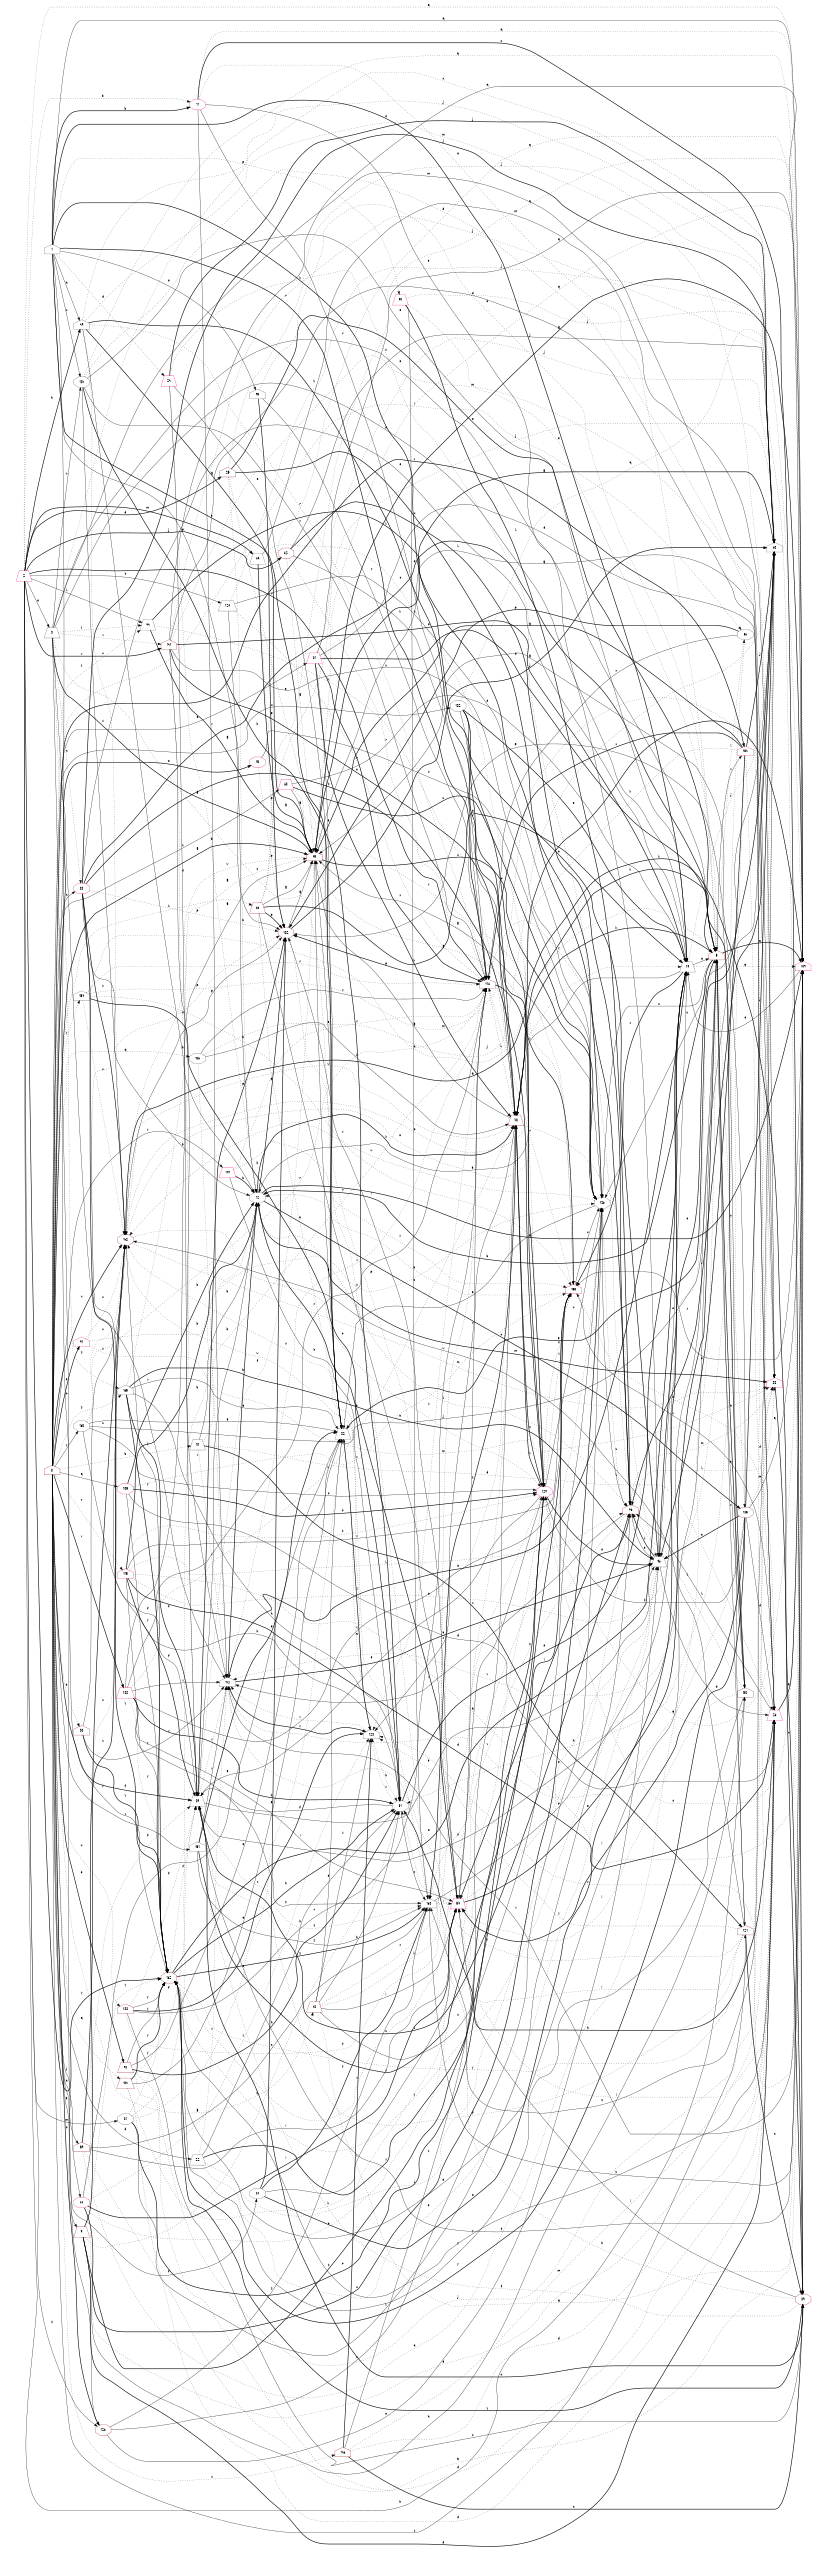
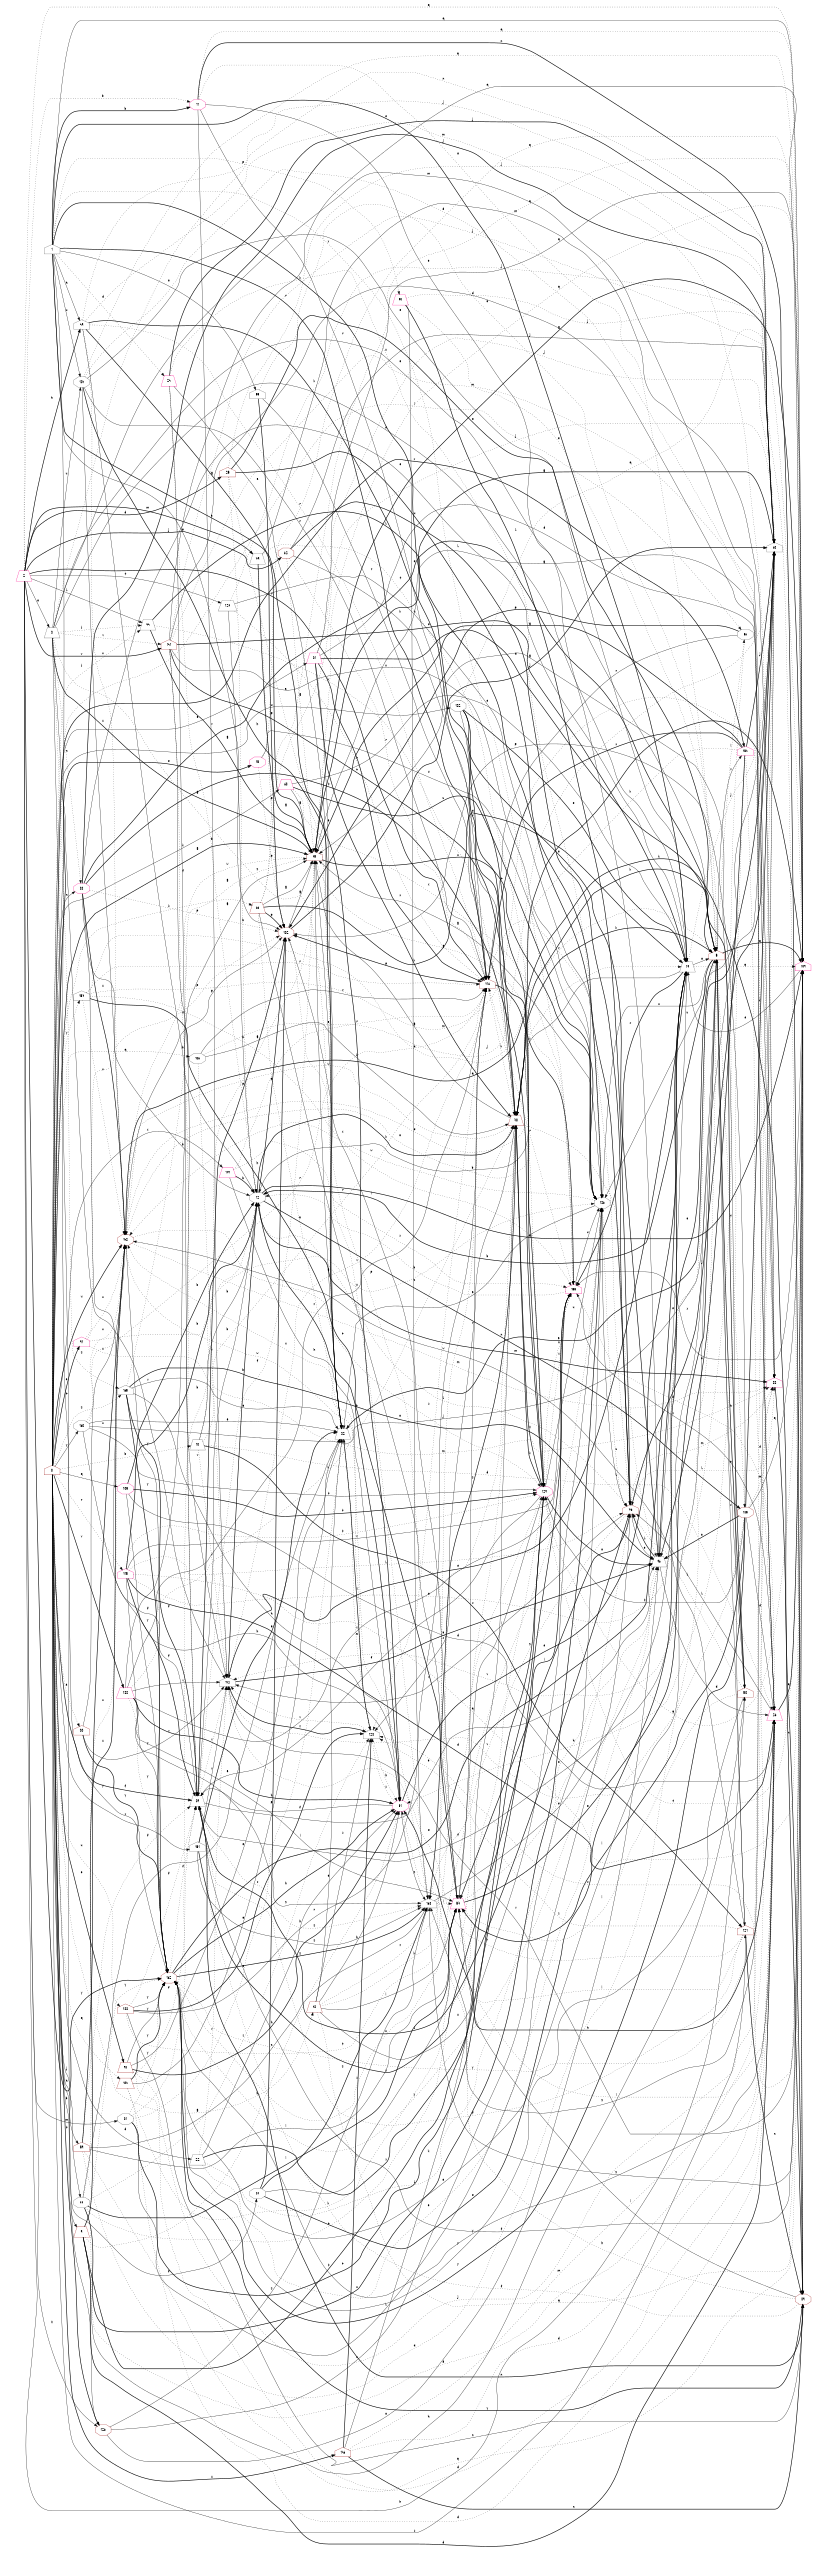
  strict digraph {
    fontname="Patrick Hand"
    rankdir=LR
    node [color=gray40 fontname="Patrick Hand" shape=house]
    edge [fontname="Patrick Hand" style=dotted]
    0 [color=brown]
    9 [color=brown shape=trapezium]
    10 [shape=trapezium]
    15 [color=deeppink shape=octagon]
    22 [shape=trapezium]
    30 [color=brown]
    31 [color=deeppink shape=trapezium]
    37 [shape=octagon]
    39 [shape=trapezium]
    43 [color=brown shape=trapezium]
    45 [color=brown]
-   47 [color=deeppink shape=octagon]
+   47 [shape=octagon]
    56 [shape=octagon]
    59 [color=brown]
    66 [color=brown shape=trapezium]
    68 [color=deeppink shape=trapezium]
    74 [shape=trapezium]
    88 [color=deeppink shape=octagon]
    91 [color=deeppink]
    93 [color=brown shape=trapezium]
    104 [color=brown shape=trapezium]
    105 [color=deeppink shape=octagon]
    106 [shape=octagon]
    115 [color=deeppink]
    121 [color=brown]
    126 [color=brown shape=octagon]
    132 [shape=octagon]
    133 [color=brown]
    138 [color=deeppink shape=trapezium]
    146 [color=brown]
    148 [color=brown shape=octagon]
    149 [color=deeppink shape=trapezium]
    151
    154 [color=deeppink]
    157
    160 [shape=octagon]
    165
    50 [color=brown]
    162 [color=brown shape=octagon]
    26 [color=deeppink shape=trapezium]
-   51 [shape=octagon]
+   51 [color=deeppink shape=octagon]
    129 [color=deeppink shape=octagon]
    116 [color=brown]
    142
    12 [shape=octagon]
    102 [color=brown shape=octagon]
    109 [color=deeppink]
    136 [shape=octagon]
    96 [shape=trapezium]
    76 [color=brown]
    155 [color=deeppink]
    32 [shape=trapezium]
    70 [color=brown shape=trapezium]
    5 [color=brown]
    63
    19 [shape=trapezium]
    168
    57 [color=deeppink shape=trapezium]
    89 [color=brown shape=octagon]
    123
    83 [color=deeppink]
    1
    11 [color=deeppink shape=octagon]
    24 [color=deeppink shape=trapezium]
    49
-   95
+   95 [label=55]
    99 [color=deeppink shape=trapezium]
    134 [shape=octagon]
    2 [color=deeppink shape=trapezium]
    3 [shape=trapezium]
    25 [color=brown]
    62 [color=brown shape=octagon]
    79 [shape=trapezium]
    81 [shape=octagon]
    127 [shape=trapezium]
    141 [color=brown]
    135 [color=brown shape=octagon]
    0 -> 9 [label=b style=solid]
    0 -> 10 [label=b]
    0 -> 15 [label=c style=bold]
    0 -> 22 [label=d style=solid]
    0 -> 30 [label=e]
    0 -> 31 [label=e style=solid]
    0 -> 37 [label=f style=solid]
    0 -> 39 [label=f style=bold]
    0 -> 43 [label=g]
    0 -> 45 [label=g style=bold]
    0 -> 47 [label=h style=solid]
    0 -> 56 [label=i]
    0 -> 59 [label=j style=solid]
    0 -> 66 [label=k]
    0 -> 68 [label=k style=solid]
    0 -> 74 [label=l]
    0 -> 88 [label=n style=solid]
    0 -> 91 [label=o style=bold]
    0 -> 93 [label=o style=bold]
    0 -> 104 [label=q]
    0 -> 105 [label=q style=solid]
    0 -> 106 [label=q]
    0 -> 115 [label=r]
    0 -> 121 [label=s style=solid]
    0 -> 126 [label=t style=bold]
    0 -> 132 [label=u style=solid]
    0 -> 133 [label=u]
    0 -> 138 [label=v style=bold]
-   0 -> 146 [label=w]
+   0 -> 146 [label=w style=bold]
    0 -> 148 [label=w style=bold]
    0 -> 149 [label=x style=solid]
    0 -> 151 [label=x style=solid]
    0 -> 154 [label=x style=bold]
    0 -> 157 [label=y]
    0 -> 160 [label=y style=solid]
    0 -> 165 [label=z]
    9 -> 148 [label=w style=bold]
    9 -> 50 [label=h style=solid]
    9 -> 162 [label=y]
    9 -> 26 [label=d style=bold]
    9 -> 51 [label=h]
    9 -> 129 [label=t style=bold]
+   10 -> 45 [label=g]
    10 -> 121 [label=s style=bold]
    10 -> 26 [label=d]
    10 -> 116 [label=r]
    10 -> 142 [label=v]
    10 -> 12 [label=b style=solid]
    15 -> 102 [label=p]
    15 -> 109 [label=q]
    15 -> 136 [label=u style=solid]
    22 -> 51 [label=h style=solid]
    22 -> 142 [label=v]
    22 -> 96 [label=o]
    22 -> 76 [label=l]
    22 -> 155 [label=x style=bold]
    30 -> 148 [label=w style=solid]
    30 -> 162 [label=y style=bold]
    30 -> 142 [label=v style=solid]
    31 -> 26 [label=d style=solid]
    31 -> 116 [label=r style=bold]
    31 -> 109 [label=q style=solid]
    31 -> 32 [label=e style=solid]
    31 -> 70 [label=k style=bold]
    31 -> 5 [label=a style=bold]
    31 -> 63 [label=j]
    37 -> 102 [label=p style=bold]
    37 -> 19 [label=c style=bold]
    37 -> 168 [label=z style=bold]
    37 -> 57 [label=i style=solid]
    39 -> 142 [label=v]
    39 -> 12 [label=b style=solid]
    39 -> 102 [label=p style=bold]
    39 -> 96 [label=o style=solid]
    39 -> 76 [label=l style=bold]
    39 -> 168 [label=z]
    39 -> 89 [label=n style=bold]
    43 -> 51 [label=h style=solid]
    43 -> 116 [label=r]
    43 -> 109 [label=q]
    43 -> 136 [label=u style=solid]
    43 -> 32 [label=e style=solid]
    43 -> 70 [label=k]
    43 -> 57 [label=i style=solid]
    43 -> 123 [label=s style=solid]
    45 -> 39 [label=f]
    45 -> 148 [label=w]
    45 -> 109 [label=q]
    45 -> 136 [label=u style=bold]
    45 -> 32 [label=e style=solid]
    47 -> 148 [label=w]
    47 -> 26 [label=d]
    47 -> 129 [label=t]
    47 -> 136 [label=u style=bold]
    47 -> 32 [label=e style=solid]
    47 -> 57 [label=i style=bold]
    47 -> 123 [label=s]
    56 -> 116 [label=r style=solid]
    56 -> 142 [label=v]
    56 -> 102 [label=p style=bold]
    59 -> 39 [label=f]
    59 -> 148 [label=w style=bold]
    59 -> 109 [label=q]
    59 -> 5 [label=a]
    59 -> 168 [label=z style=solid]
    59 -> 57 [label=i style=solid]
    66 -> 45 [label=g style=solid]
    66 -> 102 [label=p style=bold]
    66 -> 109 [label=q]
    66 -> 32 [label=e]
    66 -> 63 [label=j]
    66 -> 19 [label=c style=bold]
    66 -> 57 [label=i style=solid]
    68 -> 45 [label=g style=solid]
    68 -> 136 [label=u style=bold]
    68 -> 155 [label=x]
    68 -> 19 [label=c style=solid]
    74 -> 45 [label=g style=bold]
    74 -> 76 [label=l style=bold]
    74 -> 70 [label=k]
    88 -> 39 [label=f style=solid]
    88 -> 148 [label=w style=bold]
-   88 -> 162 [label=y style=bold]
    88 -> 129 [label=t style=bold]
    88 -> 12 [label=b style=solid]
    88 -> 102 [label=p]
    88 -> 5 [label=a style=bold]
    88 -> 63 [label=j style=bold]
    88 -> 19 [label=c style=solid]
    91 -> 148 [label=w]
    91 -> 102 [label=p]
    91 -> 136 [label=u]
    91 -> 83 [label=m]
    93 -> 162 [label=y style=solid]
    93 -> 26 [label=d]
    93 -> 51 [label=h style=bold]
    93 -> 32 [label=e style=solid]
    93 -> 63 [label=j]
    104 -> 39 [label=f]
    104 -> 162 [label=y style=bold]
    104 -> 26 [label=d]
    104 -> 32 [label=e style=solid]
    104 -> 70 [label=k]
    105 -> 162 [label=y style=solid]
    105 -> 26 [label=d style=solid]
    105 -> 129 [label=t style=bold]
    105 -> 12 [label=b style=bold]
-   105 -> 155 [label=x]
+   1 -> 155 [label=x]
    106 -> 116 [label=r style=solid]
    106 -> 142 [label=v]
    106 -> 70 [label=k style=solid]
    106 -> 63 [label=j]
    115 -> 39 [label=f style=bold]
    115 -> 162 [label=y style=solid]
    115 -> 26 [label=d style=bold]
    115 -> 129 [label=t]
    115 -> 12 [label=b style=bold]
    115 -> 109 [label=q]
    115 -> 76 [label=l]
    115 -> 155 [label=x style=solid]
    115 -> 5 [label=a]
    121 -> 39 [label=f]
    121 -> 45 [label=g style=solid]
    121 -> 148 [label=w style=solid]
    121 -> 142 [label=v]
    121 -> 57 [label=i]
    121 -> 89 [label=n style=bold]
    121 -> 123 [label=s]
    126 -> 136 [label=u style=solid]
    126 -> 96 [label=o style=solid]
    126 -> 168 [label=z style=solid]
    132 -> 129 [label=t style=bold]
    132 -> 116 [label=r style=solid]
    132 -> 109 [label=q]
    132 -> 96 [label=o style=bold]
    132 -> 19 [label=c style=bold]
    133 -> 39 [label=f]
    133 -> 162 [label=y style=solid]
    133 -> 129 [label=t]
    133 -> 116 [label=r style=solid]
    133 -> 89 [label=n style=solid]
    133 -> 123 [label=s style=bold]
    138 -> 45 [label=g style=solid]
    138 -> 162 [label=y]
    138 -> 51 [label=h style=bold]
    138 -> 116 [label=r style=solid]
    138 -> 142 [label=v style=solid]
    138 -> 155 [label=x style=solid]
    138 -> 70 [label=k]
    138 -> 168 [label=z style=solid]
    138 -> 57 [label=i style=solid]
    146 -> 26 [label=d]
    146 -> 70 [label=k style=solid]
    146 -> 89 [label=n style=bold]
    146 -> 123 [label=s style=bold]
    146 -> 83 [label=m]
    148 -> 162 [label=y style=solid]
    148 -> 129 [label=t]
    148 -> 102 [label=p style=solid]
    148 -> 109 [label=q style=bold]
    148 -> 96 [label=o]
    148 -> 19 [label=c]
    148 -> 83 [label=m]
    149 -> 51 [label=h style=solid]
    149 -> 116 [label=r]
    149 -> 12 [label=b style=bold]
    149 -> 155 [label=x]
    151 -> 142 [label=v style=solid]
    151 -> 155 [label=x style=bold]
    151 -> 32 [label=e style=bold]
    151 -> 168 [label=z style=solid]
    154 -> 45 [label=g style=bold]
    154 -> 26 [label=d]
    154 -> 51 [label=h]
    154 -> 116 [label=r style=bold]
    154 -> 96 [label=o style=bold]
    154 -> 70 [label=k]
    154 -> 63 [label=j style=bold]
    157 -> 148 [label=w]
    157 -> 51 [label=h style=bold]
    157 -> 116 [label=r]
    157 -> 155 [label=x]
    157 -> 5 [label=a]
    157 -> 83 [label=m]
    160 -> 148 [label=w]
    160 -> 51 [label=h style=solid]
    160 -> 129 [label=t style=solid]
    160 -> 116 [label=r]
    160 -> 32 [label=e style=solid]
    160 -> 63 [label=j style=solid]
    165 -> 39 [label=f style=bold]
    165 -> 45 [label=g]
    165 -> 162 [label=y style=bold]
    165 -> 51 [label=h style=solid]
    165 -> 96 [label=o style=bold]
    165 -> 32 [label=e style=solid]
    50 -> 162 [label=y style=solid]
    50 -> 76 [label=l]
    50 -> 70 [label=k style=bold]
    50 -> 5 [label=a style=solid]
    50 -> 57 [label=i]
    162 -> 39 [label=f]
    162 -> 51 [label=h style=bold]
    162 -> 136 [label=u]
    162 -> 5 [label=a style=solid]
    162 -> 19 [label=c style=bold]
    162 -> 168 [label=z style=bold]
    26 -> 162 [label=y style=solid]
    26 -> 51 [label=h style=bold]
    26 -> 109 [label=q style=bold]
    26 -> 76 [label=l style=solid]
    26 -> 155 [label=x style=solid]
    26 -> 57 [label=i]
    51 -> 39 [label=f style=solid]
    51 -> 19 [label=c style=bold]
    51 -> 168 [label=z style=solid]
    51 -> 123 [label=s]
    129 -> 39 [label=f style=solid]
    129 -> 109 [label=q]
    129 -> 136 [label=u style=solid]
    129 -> 96 [label=o style=bold]
    129 -> 155 [label=x]
    129 -> 70 [label=k style=bold]
    129 -> 57 [label=i style=solid]
    116 -> 142 [label=v]
    116 -> 102 [label=p style=bold]
    116 -> 155 [label=x style=bold]
    116 -> 70 [label=k]
    116 -> 123 [label=s]
    142 -> 12 [label=b style=bold]
    142 -> 96 [label=o style=bold]
    142 -> 19 [label=c style=bold]
    142 -> 123 [label=s style=bold]
    12 -> 102 [label=p style=bold]
    12 -> 109 [label=q style=bold]
    12 -> 76 [label=l]
    12 -> 70 [label=k style=bold]
    12 -> 83 [label=m style=bold]
    12 -> 135 [label=n style=bold]
    102 -> 45 [label=g style=solid]
    102 -> 63 [label=j style=bold]
    102 -> 57 [label=i style=solid]
    109 -> 39 [label=f style=solid]
    109 -> 45 [label=g style=bold]
    109 -> 129 [label=t]
    109 -> 142 [label=v style=solid]
    109 -> 155 [label=x style=solid]
    109 -> 19 [label=c style=solid]
    109 -> 168 [label=z style=solid]
    109 -> 123 [label=s]
    136 -> 45 [label=g style=solid]
    136 -> 148 [label=w]
    136 -> 76 [label=l style=solid]
    136 -> 32 [label=e style=solid]
    96 -> 162 [label=y]
    96 -> 26 [label=d style=solid]
    96 -> 76 [label=l style=bold]
    96 -> 19 [label=c style=solid]
    76 -> 116 [label=r]
    76 -> 142 [label=v style=solid]
    76 -> 136 [label=u]
    76 -> 96 [label=o style=solid]
    76 -> 63 [label=j style=bold]
    76 -> 168 [label=z]
    76 -> 57 [label=i style=bold]
    76 -> 83 [label=m]
    155 -> 45 [label=g]
    155 -> 26 [label=d]
    155 -> 129 [label=t]
    155 -> 116 [label=r]
    155 -> 12 [label=b]
    155 -> 136 [label=u style=solid]
    32 -> 45 [label=g style=solid]
    32 -> 123 [label=s style=bold]
    70 -> 45 [label=g style=solid]
    70 -> 148 [label=w]
    70 -> 129 [label=t style=bold]
    70 -> 168 [label=z style=bold]
    70 -> 123 [label=s style=solid]
    5 -> 39 [label=f style=solid]
    5 -> 56 [label=i]
    5 -> 121 [label=s style=solid]
    5 -> 154 [label=x style=solid]
    5 -> 50 [label=h style=bold]
    5 -> 12 [label=b style=bold]
    5 -> 109 [label=q style=bold]
    5 -> 136 [label=u style=solid]
    5 -> 96 [label=o style=bold]
    5 -> 70 [label=k style=bold]
    5 -> 135 [label=u]
    63 -> 45 [label=g style=bold]
    63 -> 162 [label=y]
    63 -> 136 [label=u style=solid]
    63 -> 32 [label=e style=bold]
    63 -> 168 [label=z style=solid]
    19 -> 12 [label=b style=solid]
    19 -> 109 [label=q]
    19 -> 155 [label=x style=bold]
    19 -> 5 [label=a style=solid]
    19 -> 63 [label=j]
    168 -> 148 [label=w]
    168 -> 19 [label=c style=solid]
    168 -> 57 [label=i]
    57 -> 116 [label=r style=solid]
    57 -> 12 [label=b style=bold]
    57 -> 102 [label=p]
    57 -> 96 [label=o]
    57 -> 5 [label=a style=bold]
    89 -> 39 [label=f]
    89 -> 162 [label=y style=bold]
    89 -> 51 [label=h]
    89 -> 70 [label=k style=bold]
    89 -> 57 [label=i style=solid]
    123 -> 148 [label=w]
    123 -> 51 [label=h]
    123 -> 142 [label=v]
    123 -> 32 [label=e]
    83 -> 45 [label=g style=solid]
    83 -> 76 [label=l]
    83 -> 89 [label=n style=bold]
    1 -> 126 [label=t style=solid]
    1 -> 116 [label=r style=bold]
    1 -> 102 [label=p style=solid]
    1 -> 109 [label=q style=solid]
    1 -> 32 [label=e style=bold]
    1 -> 70 [label=k style=bold]
    1 -> 19 [label=c style=bold]
    1 -> 11 [label=b style=bold]
    1 -> 24 [label=d]
    1 -> 49 [label=h style=solid]
    1 -> 95 [label=o style=solid]
    1 -> 99 [label=p]
    1 -> 134 [label=u style=solid]
    11 -> 116 [label=r style=solid]
    11 -> 142 [label=v style=solid]
    11 -> 109 [label=q]
    11 -> 96 [label=o style=solid]
    11 -> 5 [label=a]
    11 -> 89 [label=n style=bold]
    24 -> 39 [label=f style=solid]
    24 -> 12 [label=b]
    24 -> 136 [label=u]
    24 -> 32 [label=e style=solid]
    24 -> 63 [label=j style=bold]
    49 -> 45 [label=g style=bold]
    49 -> 148 [label=w]
    49 -> 116 [label=r]
    49 -> 12 [label=b style=solid]
    49 -> 70 [label=k style=bold]
    49 -> 63 [label=j]
    49 -> 83 [label=m]
    95 -> 116 [label=r style=solid]
    95 -> 102 [label=p style=bold]
    95 -> 5 [label=a]
    99 -> 76 [label=l style=bold]
    99 -> 5 [label=a]
    99 -> 63 [label=j]
    99 -> 168 [label=z style=solid]
    134 -> 148 [label=w style=solid]
    134 -> 26 [label=d]
    134 -> 51 [label=h style=bold]
    134 -> 116 [label=r style=solid]
    134 -> 109 [label=q]
    134 -> 19 [label=c style=solid]
    2 -> 74 [label=l style=solid]
    2 -> 126 [label=t style=solid]
    2 -> 50 [label=h style=solid]
    2 -> 162 [label=y style=bold]
    2 -> 116 [label=r style=bold]
    2 -> 109 [label=q]
    2 -> 11 [label=b]
    2 -> 49 [label=h style=bold]
    2 -> 3 [label=a style=solid]
    2 -> 25 [label=d style=bold]
    2 -> 62 [label=j style=bold]
    2 -> 79 [label=m style=bold]
    2 -> 81 [label=m style=solid]
    2 -> 127 [label=t style=solid]
    2 -> 141 [label=v style=bold]
    3 -> 45 [label=g style=bold]
    3 -> 74 [label=l]
    3 -> 88 [label=n]
    3 -> 165 [label=z]
    3 -> 162 [label=y style=solid]
    3 -> 142 [label=v style=solid]
    3 -> 5 [label=a style=solid]
    3 -> 19 [label=c style=solid]
    3 -> 168 [label=z]
    3 -> 89 [label=n]
    3 -> 83 [label=m style=solid]
    3 -> 134 [label=u style=solid]
    3 -> 141 [label=v]
    25 -> 12 [label=b]
    25 -> 136 [label=u style=bold]
    25 -> 32 [label=e]
    25 -> 5 [label=a style=bold]
    25 -> 63 [label=j]
    62 -> 45 [label=g]
    62 -> 116 [label=r]
    62 -> 76 [label=l style=bold]
    62 -> 70 [label=k style=solid]
    62 -> 63 [label=j style=solid]
    79 -> 45 [label=g style=bold]
    79 -> 129 [label=t]
    79 -> 102 [label=p]
    79 -> 83 [label=m style=solid]
    81 -> 162 [label=y]
    81 -> 129 [label=t style=bold]
    81 -> 12 [label=b]
    81 -> 76 [label=l style=solid]
    81 -> 32 [label=e]
    127 -> 116 [label=r]
    127 -> 12 [label=b style=solid]
    127 -> 136 [label=u style=solid]
    127 -> 63 [label=j]
    141 -> 39 [label=f]
    141 -> 26 [label=d style=solid]
    141 -> 129 [label=t style=bold]
    141 -> 142 [label=v style=solid]
    141 -> 109 [label=q style=solid]
    141 -> 136 [label=u style=solid]
    141 -> 63 [label=j]
    141 -> 19 [label=c style=bold]
    141 -> 83 [label=m]
    135 -> 162 [label=y style=bold]
    135 -> 26 [label=d style=solid]
    135 -> 129 [label=t style=solid]
    135 -> 142 [label=v]
    135 -> 102 [label=p style=solid]
    135 -> 109 [label=q style=solid]
    135 -> 96 [label=o style=bold]
    135 -> 63 [label=j style=bold]
    135 -> 57 [label=i style=bold]
    135 -> 83 [label=m]
  }
